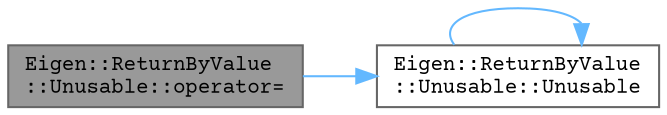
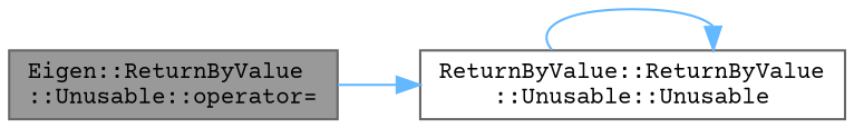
  digraph {
    rankdir=LR
    fontname="Courier Prime"
    node [fontname="Courier Prime" fontsize=10 shape=box style=filled]
    edge [color=steelblue1 fontname="Courier Prime" fontsize=10 labelfontname=Helvetica labelfontsize=10 style=solid]
    n1 [color=gray40 fillcolor=grey60 fontcolor=black height=0.2 label="Eigen::ReturnByValue\l::Unusable::operator=" width=0.4]
-   n2 [color=grey40 fillcolor=white height=0.2 label="Eigen::ReturnByValue\l::Unusable::Unusable" width=0.4]
+   n2 [color=grey40 fillcolor=white height=0.2 label="ReturnByValue::ReturnByValue\l::Unusable::Unusable" width=0.4]
    n1 -> n2
    n2 -> n2
  }
